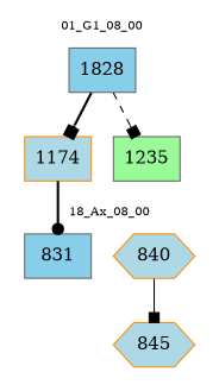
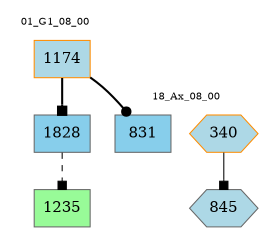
  digraph {
    node [color=gray40 fillcolor=lightblue shape=box style=filled]
    edge [arrowhead=box color=black style=bold]
-   n1 [color=darkorange label=840 shape=hexagon]
+   n1 [color=darkorange label=340 shape=hexagon]
    n2 [fillcolor=skyblue label=831]
-   n3 [color=darkorange label=845 shape=hexagon]
+   n3 [label=845 shape=hexagon]
    n4 [fillcolor=skyblue label=1828]
    n5 [color=darkorange label=1174]
    n6 [fillcolor=palegreen label=1235]
    subgraph cluster_1 {
      color=white
      fontsize=10
      label="18_Ax_08_00"
      n1
      n2
      n3
    }
    subgraph cluster_2 {
      color=white
      fontsize=10
      label="01_G1_08_00"
      n4
      n5
      n6
    }
    n1 -> n3 [style=solid]
-   n4 -> n5
+   n5 -> n4
    n4 -> n6 [style=dashed]
    n5 -> n2 [arrowhead=dot]
  }
